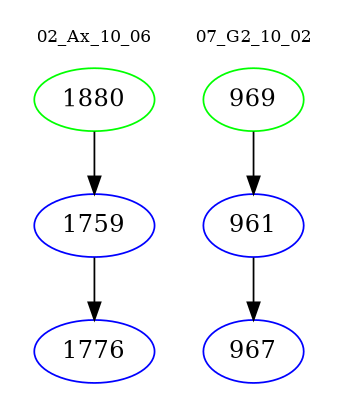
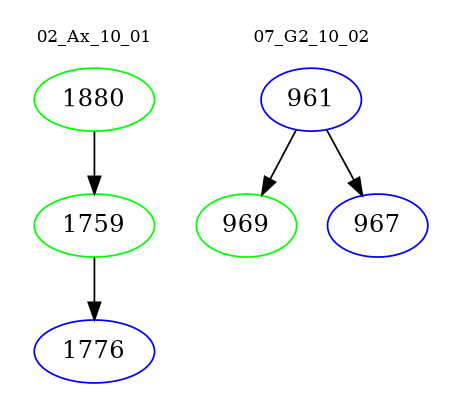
  digraph {
    node [color=blue]
    edge [color=black]
    n1 [color=green label=1880]
-   n2 [label=1759]
+   n2 [color=green label=1759]
    n3 [label=1776]
    n4 [color=green label=969]
    n5 [label=961]
    n6 [label=967]
    subgraph cluster_1 {
      color=white
      fontsize=10
-     label="02_Ax_10_06"
+     label="02_Ax_10_01"
      n1
      n2
      n3
    }
    subgraph cluster_2 {
      color=white
      fontsize=10
      label="07_G2_10_02"
      n4
      n5
      n6
    }
    n1 -> n2
    n2 -> n3
-   n4 -> n5
+   n5 -> n4
    n5 -> n6
  }
